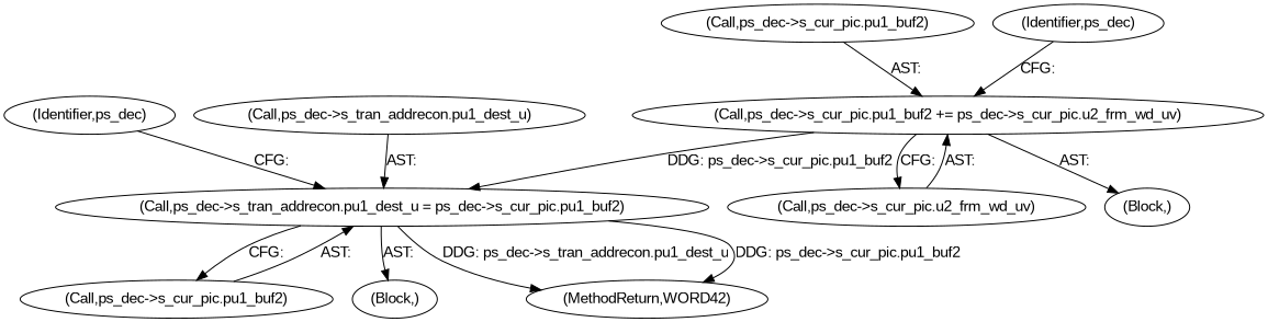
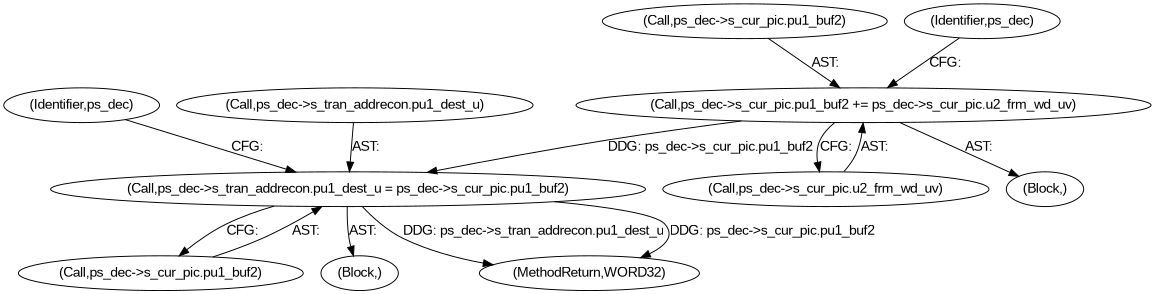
  digraph {
    fontname="Liberation Sans"
    node [fontname="Liberation Sans"]
    edge [fontname="Liberation Sans"]
    n1 [label="(Call,ps_dec->s_cur_pic.pu1_buf2 += ps_dec->s_cur_pic.u2_frm_wd_uv)"]
    n2 [label="(Call,ps_dec->s_tran_addrecon.pu1_dest_u = ps_dec->s_cur_pic.pu1_buf2)"]
    n3 [label="(Call,ps_dec->s_cur_pic.u2_frm_wd_uv)"]
    n4 [label="(Block,)"]
    n5 [label="(Call,ps_dec->s_cur_pic.pu1_buf2)"]
    n6 [label="(Block,)"]
-   n7 [label="(MethodReturn,WORD42)"]
+   n7 [label="(MethodReturn,WORD32)"]
    n8 [label="(Identifier,ps_dec)"]
    n9 [label="(Call,ps_dec->s_tran_addrecon.pu1_dest_u)"]
    n10 [label="(Call,ps_dec->s_cur_pic.pu1_buf2)"]
    n11 [label="(Identifier,ps_dec)"]
    n1 -> n2 [label="DDG: ps_dec->s_cur_pic.pu1_buf2"]
    n1 -> n3 [label="CFG: "]
    n1 -> n4 [label="AST: "]
    n2 -> n5 [label="CFG: "]
    n2 -> n6 [label="AST: "]
    n2 -> n7 [label="DDG: ps_dec->s_tran_addrecon.pu1_dest_u"]
    n2 -> n7 [label="DDG: ps_dec->s_cur_pic.pu1_buf2"]
    n3 -> n1 [label="AST: "]
    n5 -> n2 [label="AST: "]
    n8 -> n2 [label="CFG: "]
    n9 -> n2 [label="AST: "]
    n10 -> n1 [label="AST: "]
    n11 -> n1 [label="CFG: "]
  }
